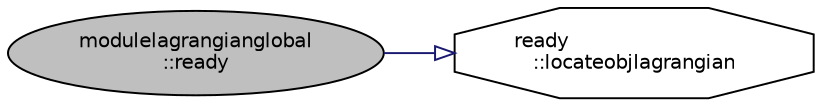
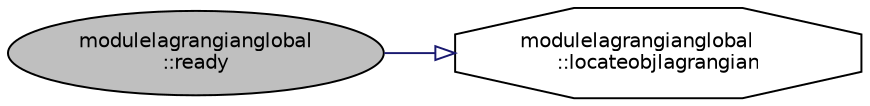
  digraph {
    rankdir=LR
    node [color=black fontname=Helvetica fontsize=10 style=filled]
    n1 [fillcolor=grey75 fontcolor=black height=0.2 label="modulelagrangianglobal\l::ready" shape=ellipse width=0.4]
-   n2 [fillcolor=white height=0.2 label="ready\l::locateobjlagrangian" shape=octagon width=0.4]
+   n2 [fillcolor=white height=0.2 label="modulelagrangianglobal\l::locateobjlagrangian" shape=octagon width=0.4]
    n1 -> n2 [color=midnightblue fontname=Helvetica fontsize=10 labelfontname=Helvetica labelfontsize=10 style=solid arrowhead=onormal]
  }
